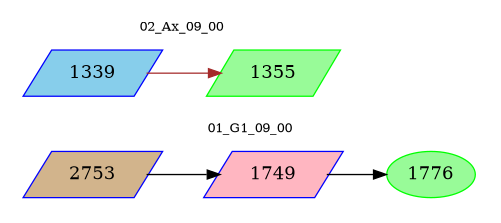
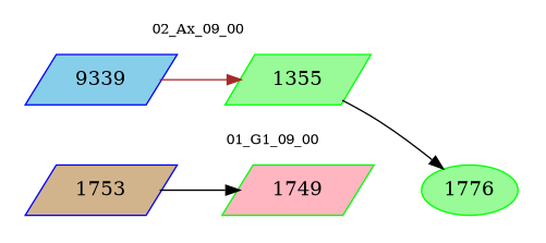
  digraph {
    rankdir=LR
    node [color=green fillcolor=palegreen shape=parallelogram style=filled]
    edge [color=black]
-   n1 [color=blue fillcolor=skyblue label=1339]
+   n1 [color=blue fillcolor=skyblue label=9339]
    n2 [label=1355]
-   n3 [color=blue fillcolor=tan label=2753]
-   n4 [color=blue fillcolor=lightpink label=1749]
+   n3 [color=blue fillcolor=tan label=1753]
+   n4 [fillcolor=lightpink label=1749]
    n5 [label=1776 shape=ellipse]
    subgraph cluster_1 {
      color=white
      fontsize=10
      label="02_Ax_09_00"
      n1
      n2
    }
    subgraph cluster_2 {
      color=white
      fontsize=10
      label="01_G1_09_00"
      n3
      n4
      n5
    }
    n1 -> n2 [color=brown]
    n3 -> n4
-   n4 -> n5
+   n2 -> n5
  }
